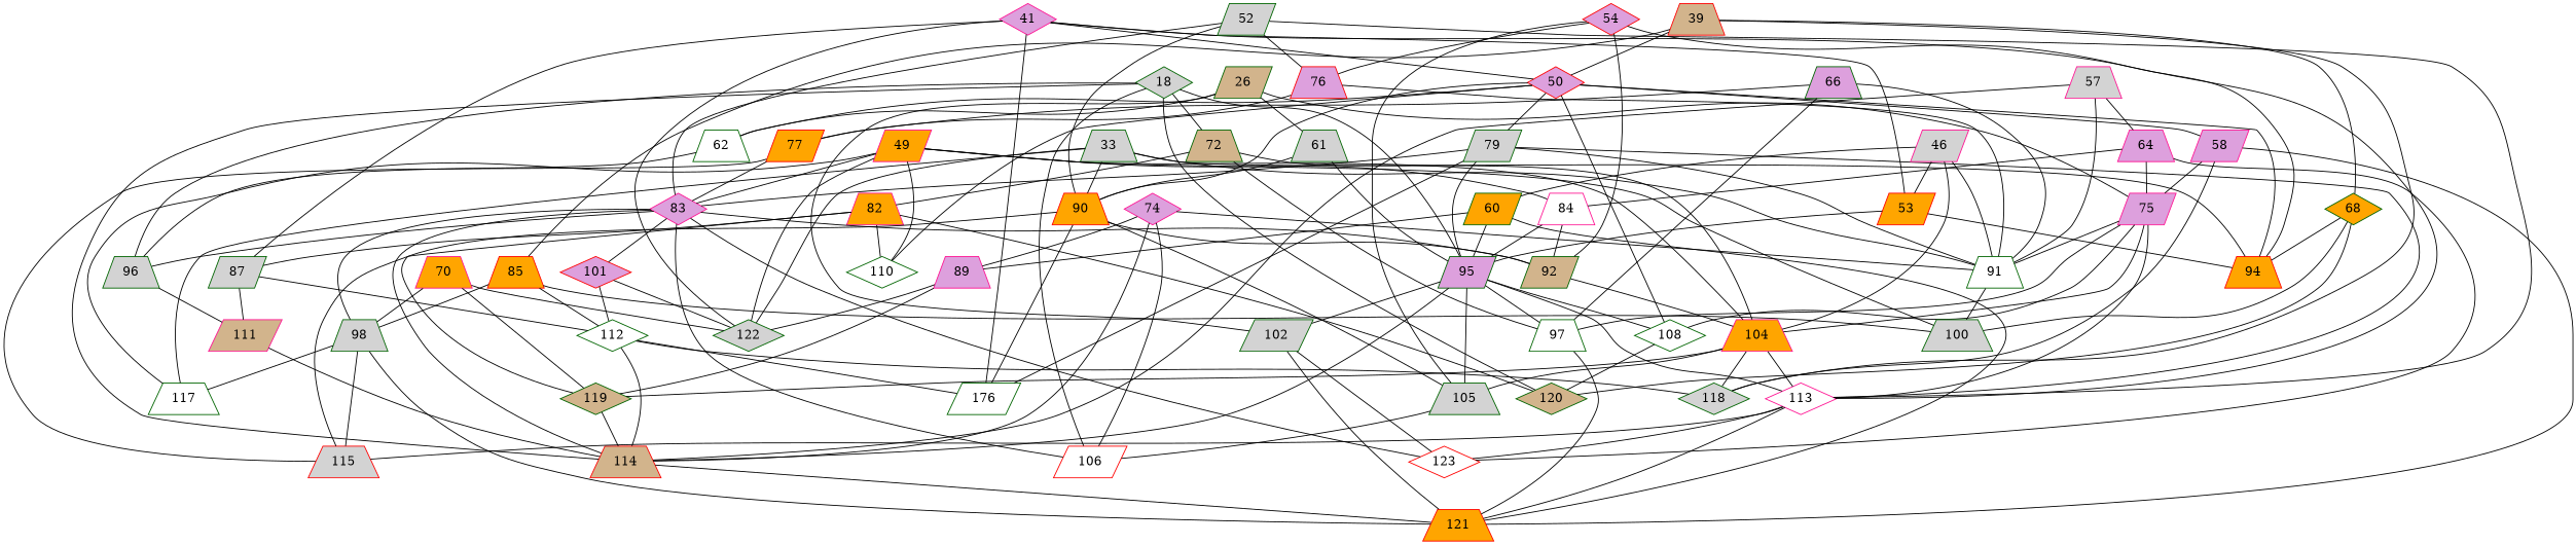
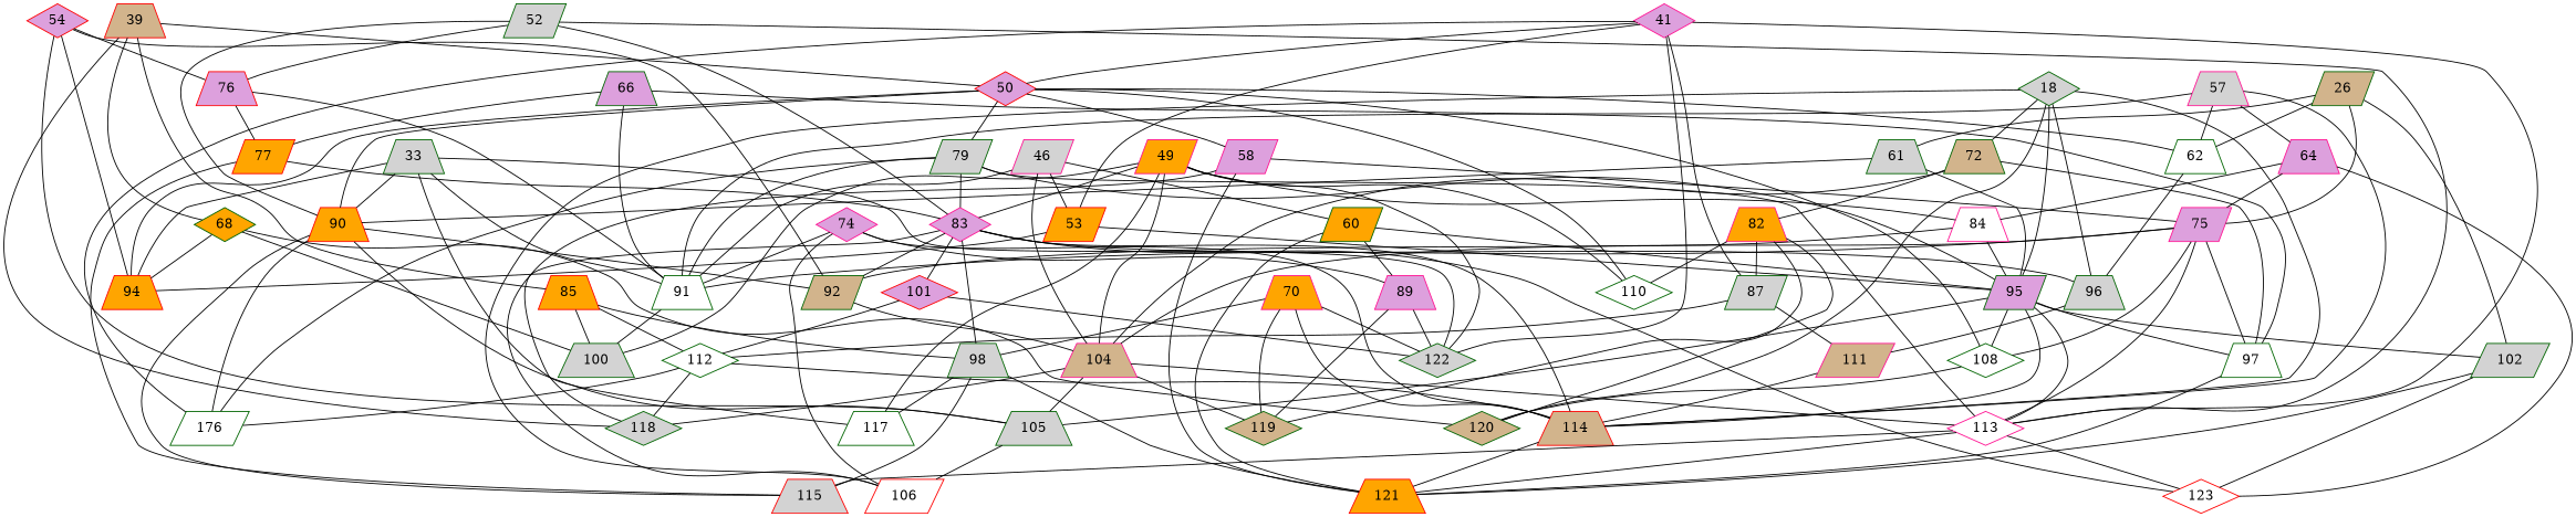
  graph {
    node [color=darkgreen fillcolor=lightgrey shape=trapezium style=filled]
    18 [shape=diamond super="+9+13"]
    72 [fillcolor=tan super="+4"]
    95 [fillcolor=plum shape=parallelogram super="+67+38"]
    96 [super="+42"]
    106 [color=red fillcolor=white shape=parallelogram]
    114 [color=red fillcolor=tan super="+31+99+93"]
    120 [fillcolor=tan shape=diamond]
-   104 [color=deeppink fillcolor=orange super="+2+56+80"]
+   104 [color=deeppink fillcolor=tan super="+2+56+80"]
    97 [fillcolor=white super="+59"]
    82 [color=deeppink fillcolor=orange super="+65"]
    102 [shape=parallelogram super="+43"]
    113 [color=deeppink fillcolor=white shape=diamond super="+1+40+3+109"]
    108 [fillcolor=white shape=diamond]
    105 [super="+47"]
    111 [color=deeppink fillcolor=tan shape=parallelogram]
    121 [color=red fillcolor=orange super="+16+48"]
    26 [fillcolor=tan shape=parallelogram super="+19"]
    61
    62 [fillcolor=white]
    75 [color=deeppink fillcolor=plum shape=parallelogram super="+22+71+32"]
    90 [color=red fillcolor=orange super="+20+55"]
    91 [fillcolor=white super="+88"]
    123 [color=red fillcolor=white shape=diamond]
    33 [super="+28"]
    94 [color=red fillcolor=orange super="+78"]
    117 [fillcolor=white]
    122 [shape=diamond super="+81+86"]
    n28 [fillcolor=white label=176 shape=parallelogram]
    92 [fillcolor=tan shape=parallelogram super="+37"]
    115 [color=red super="+103"]
    100
    50 [color=red fillcolor=plum shape=diamond super="+24+29"]
    110 [fillcolor=white shape=diamond]
    58 [color=deeppink fillcolor=plum shape=parallelogram]
    79 [shape=parallelogram super="+69"]
    39 [color=red fillcolor=tan]
    68 [fillcolor=orange shape=diamond]
    85 [color=red fillcolor=orange]
    118 [shape=diamond]
    98 [super="+51"]
    112 [fillcolor=white shape=diamond super="+36"]
    41 [color=deeppink fillcolor=plum shape=diamond super="+14+30"]
    53 [color=red fillcolor=orange shape=parallelogram]
    87 [shape=parallelogram]
    46 [color=deeppink shape=parallelogram]
    n46 [fillcolor=orange label=60 shape=parallelogram]
    89 [color=deeppink fillcolor=plum]
    119 [fillcolor=tan shape=diamond super="+107"]
    49 [color=deeppink fillcolor=orange shape=parallelogram super="+45"]
    83 [color=deeppink fillcolor=plum shape=diamond super="+73+35+25"]
    84 [color=deeppink fillcolor=white]
    101 [color=red fillcolor=plum shape=diamond]
    52 [shape=parallelogram]
    76 [color=red fillcolor=plum]
    77 [color=red fillcolor=orange shape=parallelogram]
    54 [color=red fillcolor=plum shape=diamond]
    57 [color=deeppink]
    64 [color=deeppink fillcolor=plum]
    66 [fillcolor=plum]
    70 [color=deeppink fillcolor=orange]
    74 [color=deeppink fillcolor=plum shape=diamond]
    18 -- 72 [weight=2]
    18 -- 95 [weight=2]
    18 -- 96
    18 -- 106
    18 -- 114
    18 -- 120
    72 -- 104 [weight=2]
    72 -- 97
    72 -- 82
    95 -- 114
    95 -- 97
    95 -- 102 [weight=2]
    95 -- 113
    95 -- 108
    95 -- 105 [weight=2]
    96 -- 111 [weight=2]
    114 -- 121
    104 -- 113
    104 -- 105
    104 -- 118
    104 -- 119 [weight=3]
    97 -- 121
    82 -- 120
    82 -- 110 [weight=2]
    82 -- 87
    82 -- 119
    102 -- 121
    102 -- 123
    113 -- 121
    113 -- 123
    113 -- 115 [weight=3]
    108 -- 120
    105 -- 106
    111 -- 114
    26 -- 102 [weight=2]
    26 -- 61 [weight=2]
    26 -- 62
    26 -- 75
    61 -- 95
    61 -- 90
    62 -- 96
    75 -- 104 [weight=2]
    75 -- 97
    75 -- 113
    75 -- 108
    75 -- 91 [weight=2]
    90 -- 105
    90 -- n28
    90 -- 92
    90 -- 115
    91 -- 100
    33 -- 90
    33 -- 91
    33 -- 94
    33 -- 117 [weight=2]
    33 -- 122
    92 -- 104
    50 -- 108
    50 -- 62
    50 -- 90
    50 -- 94 [weight=2]
    50 -- 110
    50 -- 58
    50 -- 79
    58 -- 121
    58 -- 75
    58 -- 118
    79 -- 95 [weight=2]
    79 -- 113
    79 -- 91
    79 -- n28
    79 -- 83 [weight=2]
    39 -- 50
    39 -- 68
    39 -- 85
    39 -- 118
    68 -- 120
    68 -- 94
    68 -- 100
    85 -- 100
    85 -- 98
    85 -- 112
    98 -- 121 [weight=2]
    98 -- 117
    98 -- 115
    112 -- 114
    112 -- n28
    112 -- 118
    41 -- 113 [weight=2]
    41 -- 122 [weight=2]
    41 -- n28
    41 -- 50
    41 -- 53
    41 -- 87
    53 -- 95
    53 -- 94
    87 -- 111
    87 -- 112
    46 -- 104
    46 -- 91
    46 -- 53
    46 -- n46
    n46 -- 95
    n46 -- 121
    n46 -- 89
    89 -- 122
    89 -- 119
    49 -- 104 [weight=2]
    49 -- 117
    49 -- 122
    49 -- 100
    49 -- 110
    49 -- 83
    49 -- 84
    83 -- 96 [weight=2]
    83 -- 106
    83 -- 114 [weight=2]
    83 -- 123
    83 -- 92 [weight=2]
    83 -- 98 [weight=2]
    83 -- 101
    84 -- 95
    84 -- 92
    101 -- 122 [weight=2]
    101 -- 112
    52 -- 113
    52 -- 90
    52 -- 83
    52 -- 76
    76 -- 91
    76 -- 77
    77 -- 115
    77 -- 83
    54 -- 105
    54 -- 94
    54 -- 92
    54 -- 76
    57 -- 114
+   57 -- 62
    57 -- 91
    57 -- 64
    64 -- 75
    64 -- 123
    64 -- 84
    66 -- 97 [weight=2]
    66 -- 91
    66 -- 77
-   119 -- 114
+   70 -- 114
    70 -- 122
    70 -- 98
    70 -- 119
    74 -- 106
    74 -- 114
    74 -- 91
    74 -- 89
  }
